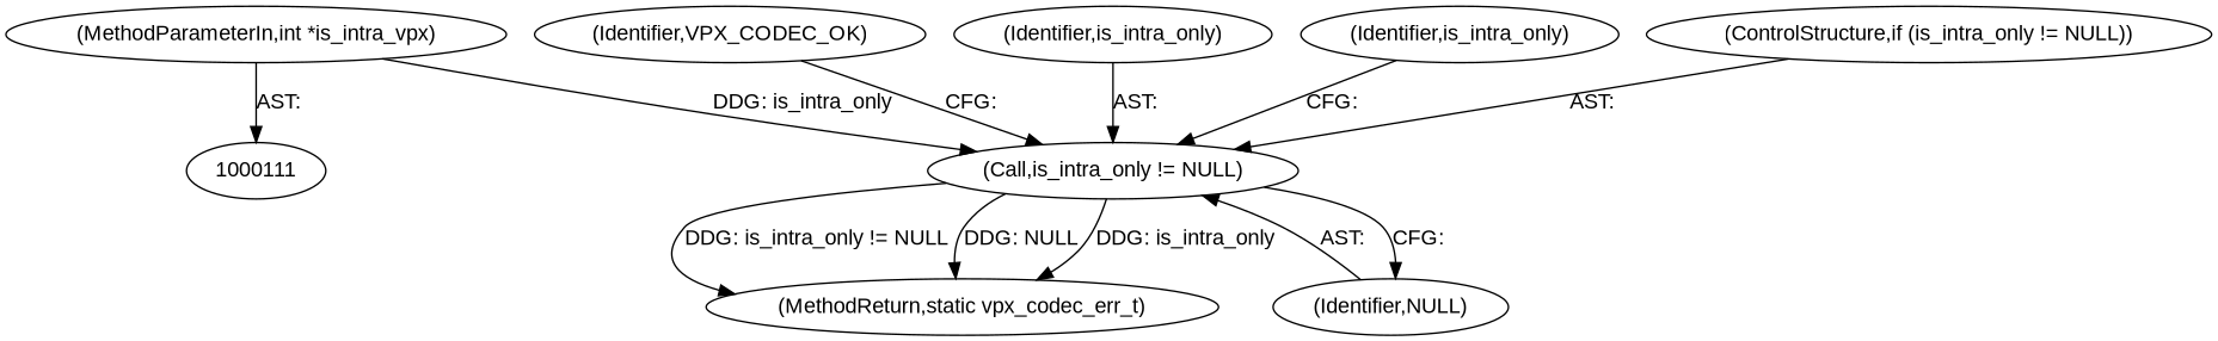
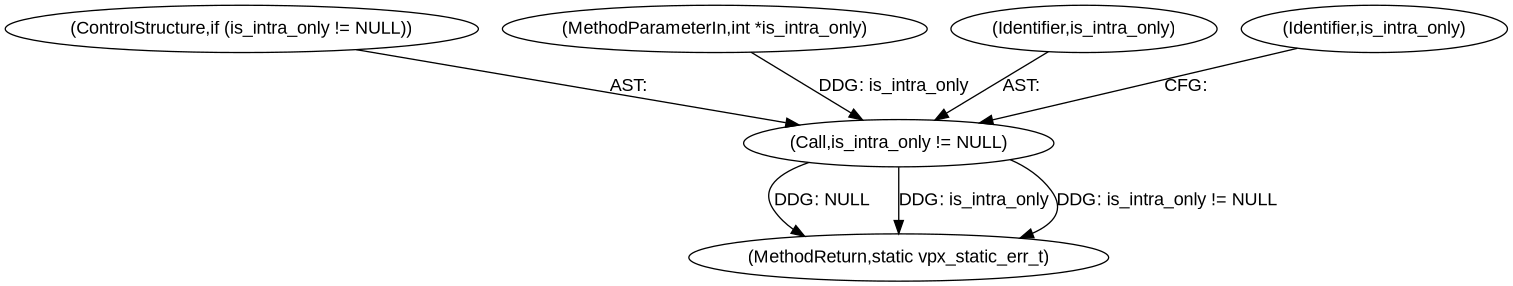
  digraph {
    fontname="Liberation Sans"
    node [fontname="Liberation Sans"]
    edge [fontname="Liberation Sans"]
    n1 [label="(Call,is_intra_only != NULL)"]
-   n2 [label="(MethodReturn,static vpx_codec_err_t)"]
-   n3 [label="(Identifier,NULL)"]
+   n2 [label="(MethodReturn,static vpx_static_err_t)"]
    n4 [label="(ControlStructure,if (is_intra_only != NULL))"]
-   n5 [label="(MethodParameterIn,int *is_intra_vpx)"]
-   1000111
-   n7 [label="(Identifier,VPX_CODEC_OK)"]
+   n5 [label="(MethodParameterIn,int *is_intra_only)"]
    n8 [label="(Identifier,is_intra_only)"]
    n9 [label="(Identifier,is_intra_only)"]
    n1 -> n2 [label="DDG: NULL"]
    n1 -> n2 [label="DDG: is_intra_only"]
    n1 -> n2 [label="DDG: is_intra_only != NULL"]
-   n1 -> n3 [label="CFG: "]
-   n3 -> n1 [label="AST: "]
    n4 -> n1 [label="AST: "]
    n5 -> n1 [label="DDG: is_intra_only"]
-   n5 -> 1000111 [label="AST: "]
-   n7 -> n1 [label="CFG: "]
    n8 -> n1 [label="AST: "]
    n9 -> n1 [label="CFG: "]
  }
